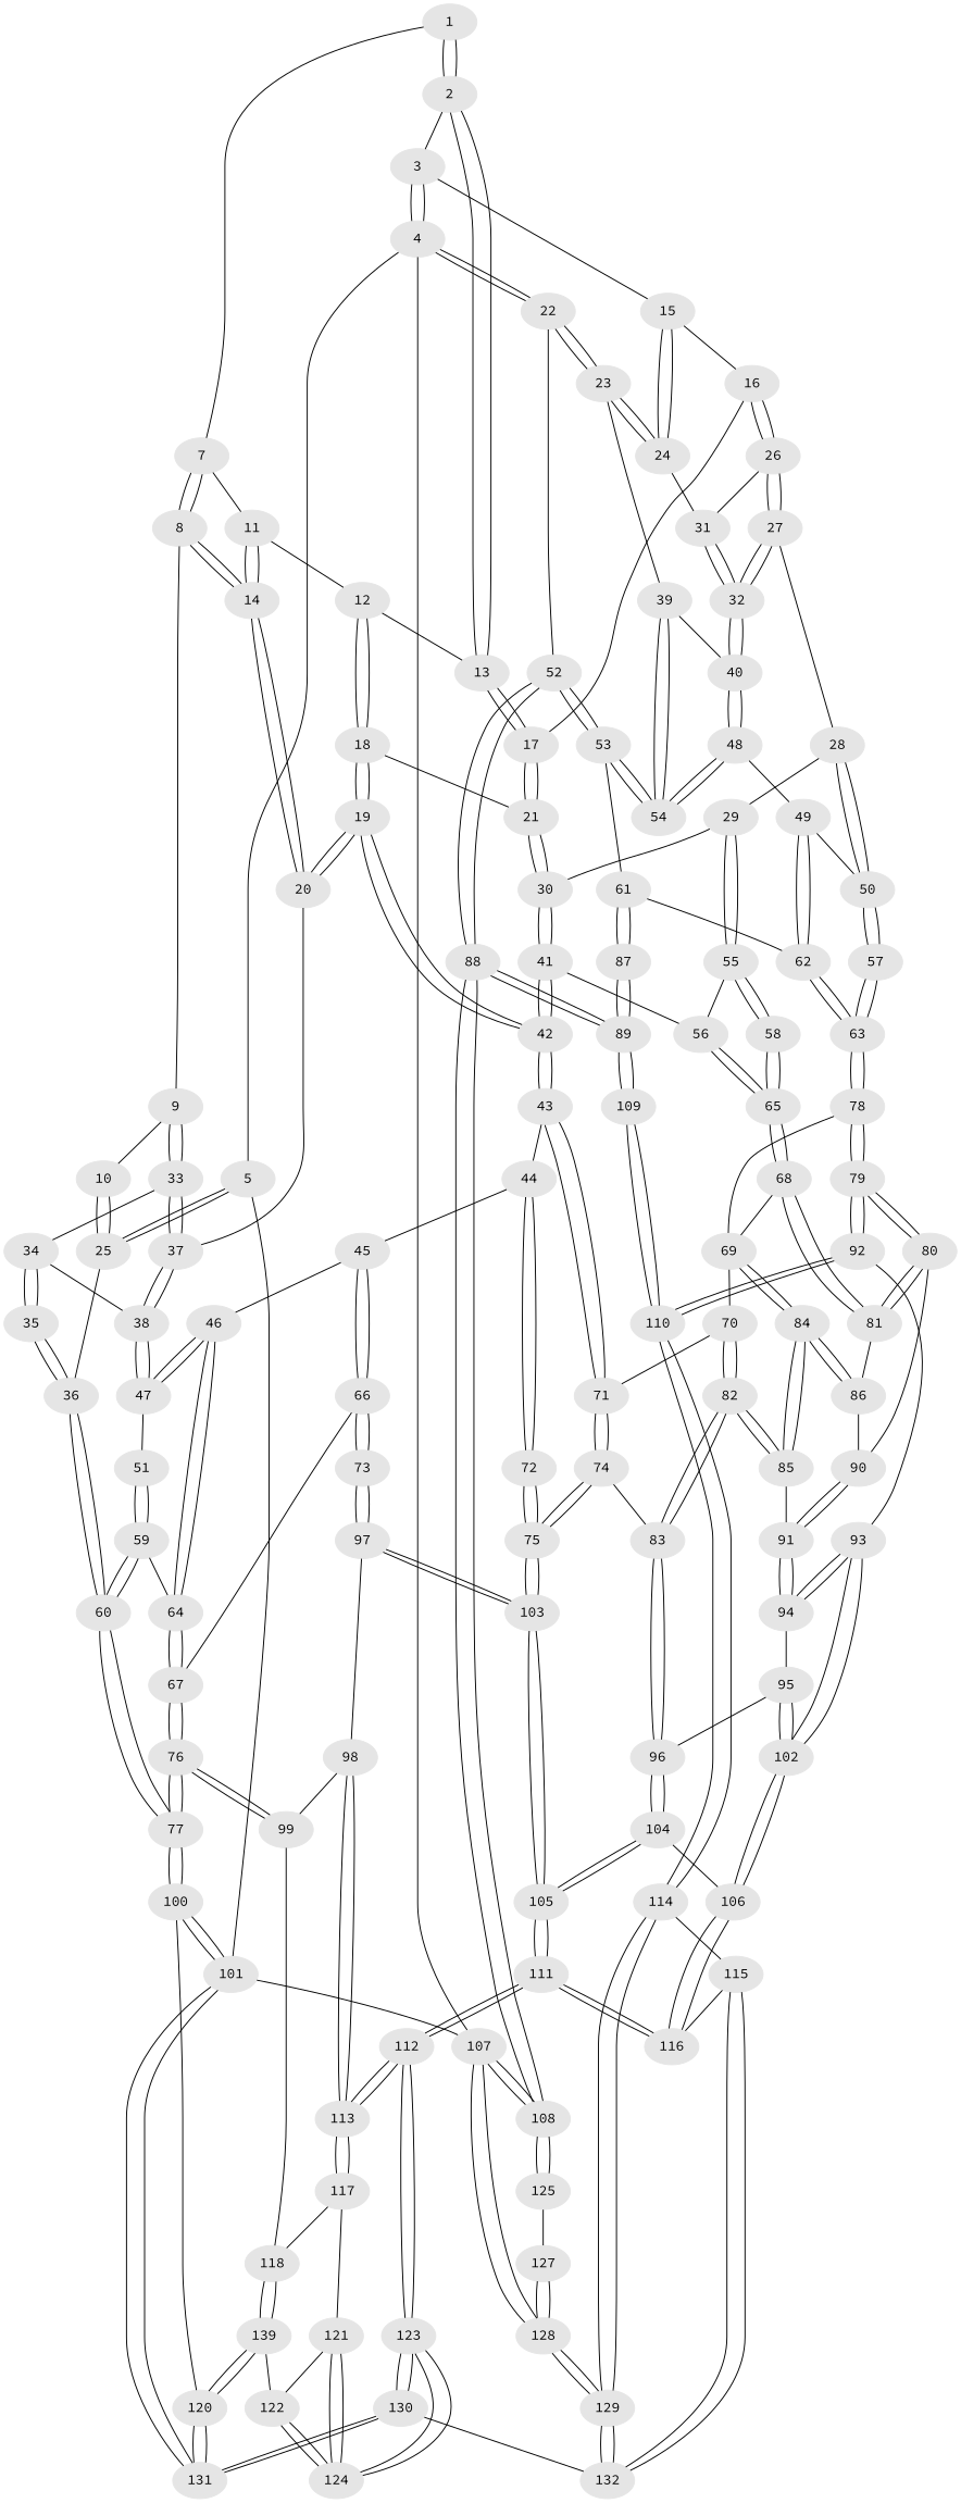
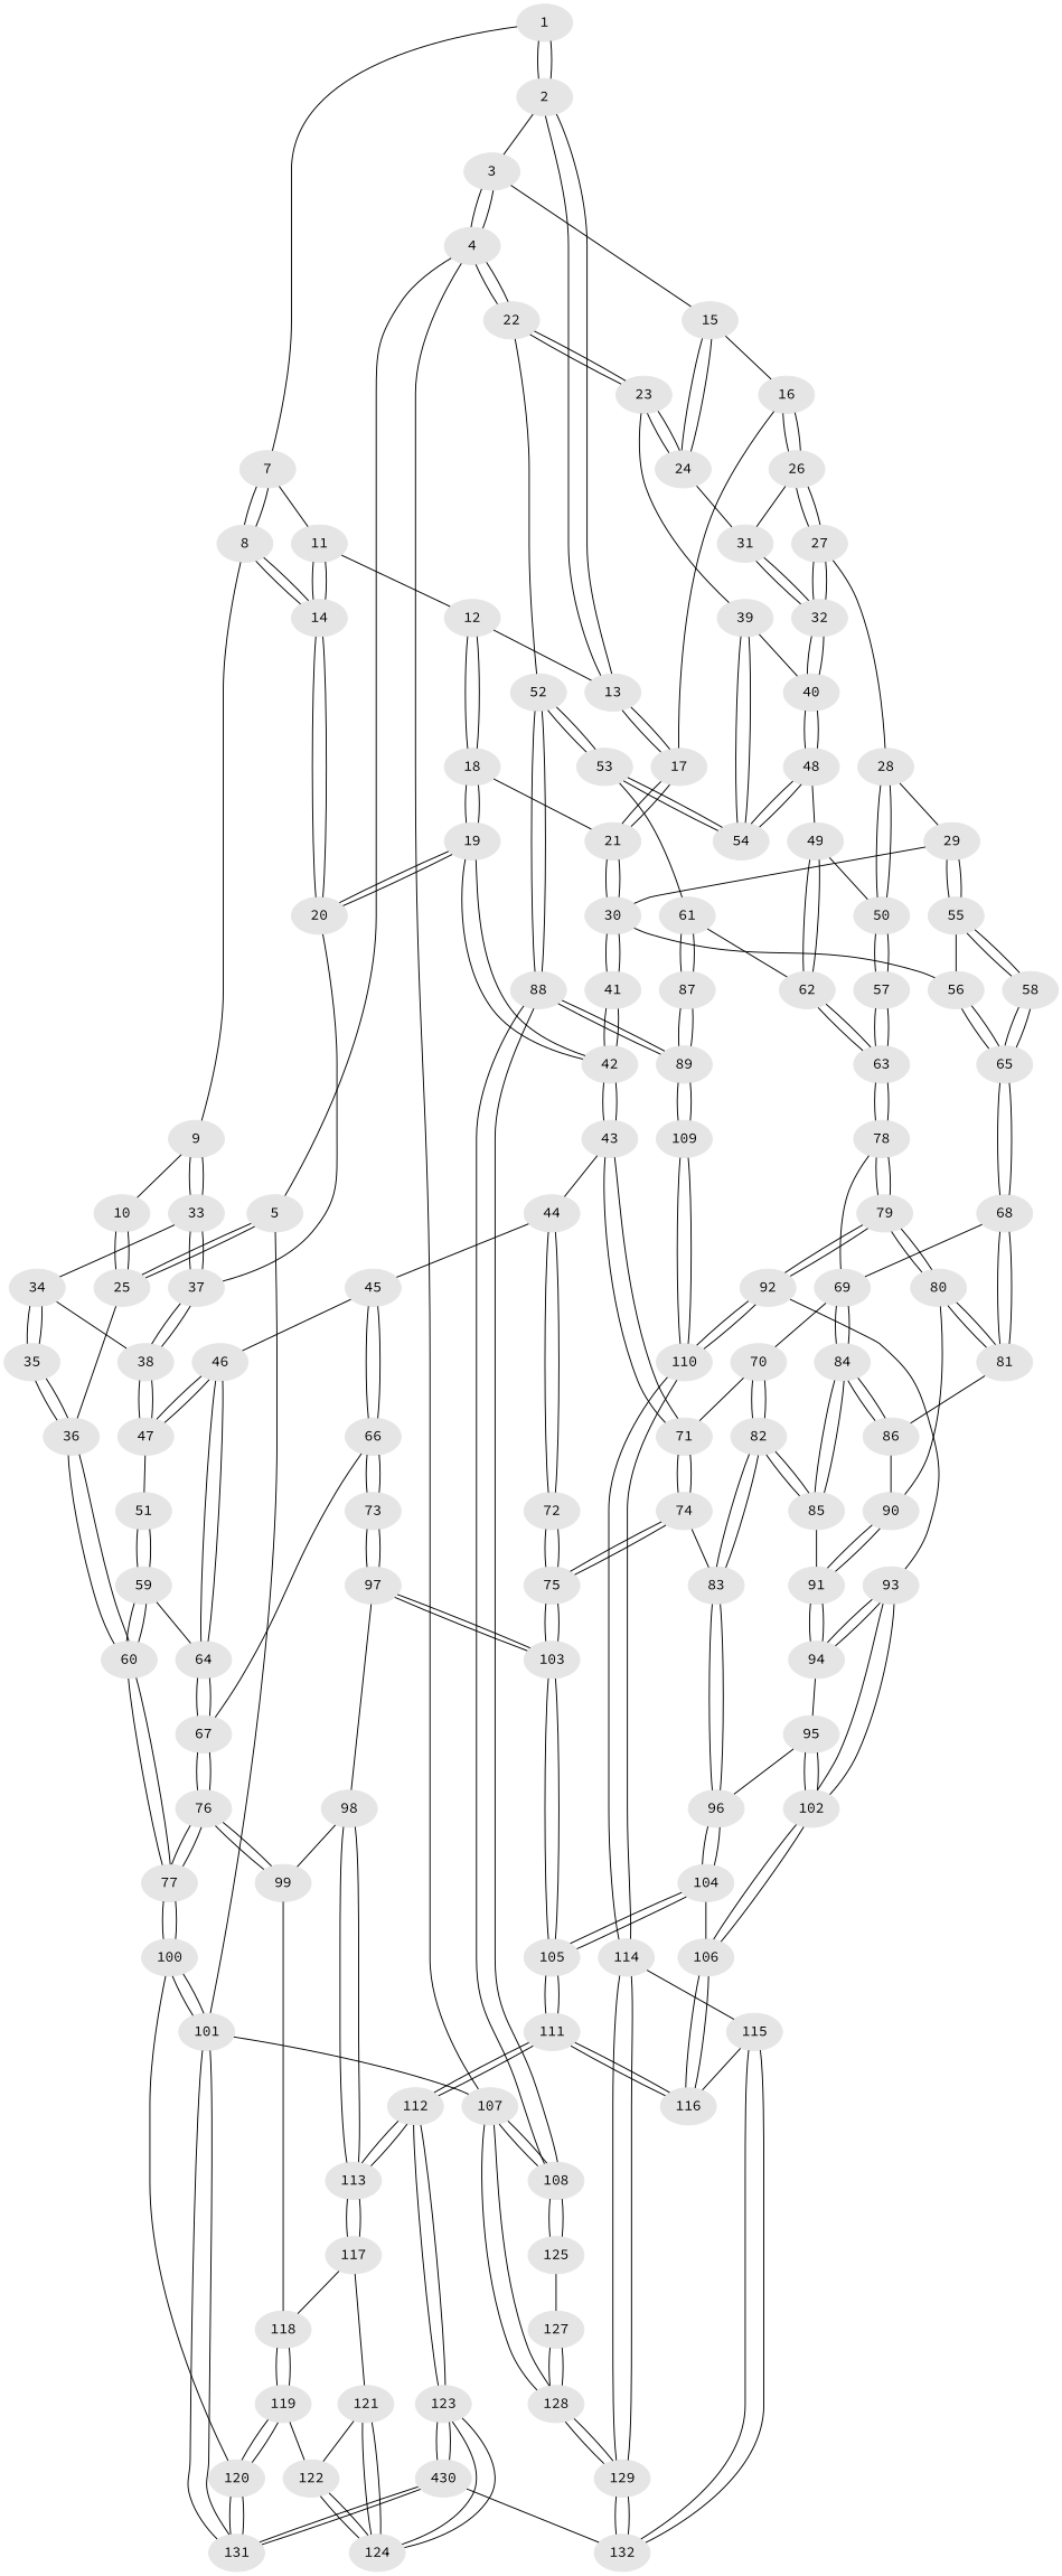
  graph {
    fontname="Source Code Pro"
    node [color=gray90 fontname="Source Code Pro" style=filled]
    edge [fontname="Source Code Pro"]
    1
    2
    7
    3
    13
    8
    11
    4
    15
    17
    5
    22
    107
    16
    24
    25
    101
    23
    52
    108
    128
    36
    131
    10
    9
    14
    12
    33
    20
    37
    34
    18
    21
    19
    26
    31
    27
    30
    42
    43
    38
    41
    39
    53
    88
    40
    54
    32
    60
    28
    29
    50
    55
    57
    56
    58
    48
    35
    47
    51
    59
    77
    49
    65
    44
    71
    45
    72
    74
    46
    66
    75
    64
    67
    73
    62
    63
    61
    89
    87
    68
    78
    100
    69
    79
    76
    81
    97
    99
    70
    84
    86
    82
    85
    83
    103
    98
    96
    105
    118
    120
    80
    92
    90
    93
    110
    91
    104
    94
    109
    125
    95
    102
    114
    106
    113
    117
-   119 [label=139]
+   119
    116
    111
    112
    129
    127
    115
    123
    124
-   130
+   130 [label=430]
    121
    132
    122
    1 -- 2
    1 -- 2
    1 -- 7
    2 -- 3
    2 -- 13
    2 -- 13
    7 -- 8
    7 -- 8
    7 -- 11
    3 -- 4
    3 -- 4
    3 -- 15
    13 -- 17
    13 -- 17
    8 -- 9
    8 -- 14
    8 -- 14
    11 -- 14
    11 -- 14
    11 -- 12
    4 -- 5
    4 -- 22
    4 -- 22
    4 -- 107
    15 -- 16
    15 -- 24
    15 -- 24
    17 -- 21
    17 -- 21
    5 -- 25
    5 -- 25
    5 -- 101
    22 -- 23
    22 -- 23
    22 -- 52
    107 -- 108
    107 -- 108
    107 -- 128
    107 -- 128
    16 -- 17
    16 -- 26
    16 -- 26
    24 -- 31
    25 -- 36
    101 -- 107
    101 -- 131
    101 -- 131
    23 -- 24
    23 -- 24
    23 -- 39
    52 -- 53
    52 -- 53
    52 -- 88
    52 -- 88
    108 -- 125
    108 -- 125
    128 -- 129
    128 -- 129
    36 -- 60
    36 -- 60
    10 -- 25
    10 -- 25
    9 -- 10
    9 -- 33
    9 -- 33
    14 -- 20
    14 -- 20
    12 -- 13
    12 -- 18
    12 -- 18
    33 -- 37
    33 -- 37
    33 -- 34
    20 -- 37
    37 -- 38
    37 -- 38
    34 -- 38
    34 -- 35
    34 -- 35
    18 -- 21
    18 -- 19
    18 -- 19
    21 -- 30
    21 -- 30
    19 -- 20
    19 -- 20
    19 -- 42
    19 -- 42
    26 -- 31
    26 -- 27
    26 -- 27
    31 -- 32
    31 -- 32
    27 -- 32
    27 -- 32
    27 -- 28
    30 -- 41
    30 -- 41
    42 -- 43
    42 -- 43
    43 -- 44
    43 -- 71
    43 -- 71
    38 -- 47
    38 -- 47
    41 -- 42
    41 -- 42
-   41 -- 56
+   30 -- 56
    39 -- 40
    39 -- 54
    39 -- 54
    53 -- 54
    53 -- 54
    53 -- 61
    88 -- 108
    88 -- 108
    88 -- 89
    88 -- 89
    40 -- 48
    40 -- 48
    32 -- 40
    32 -- 40
    60 -- 77
    60 -- 77
    28 -- 29
    28 -- 50
    28 -- 50
    29 -- 30
    29 -- 55
    29 -- 55
    50 -- 57
    50 -- 57
    55 -- 56
    55 -- 58
    55 -- 58
    57 -- 63
    57 -- 63
    56 -- 65
    56 -- 65
    58 -- 65
    58 -- 65
    48 -- 54
    48 -- 54
    48 -- 49
    35 -- 36
    35 -- 36
    47 -- 51
    51 -- 59
    51 -- 59
    59 -- 60
    59 -- 60
    59 -- 64
    77 -- 100
    77 -- 100
    49 -- 50
    49 -- 62
    49 -- 62
    65 -- 68
    65 -- 68
    44 -- 45
    44 -- 72
    44 -- 72
    71 -- 74
    71 -- 74
    45 -- 46
    45 -- 66
    45 -- 66
    72 -- 75
    72 -- 75
    74 -- 75
    74 -- 75
    74 -- 83
    46 -- 47
    46 -- 47
    46 -- 64
    46 -- 64
    66 -- 67
    66 -- 73
    66 -- 73
    75 -- 103
    75 -- 103
    64 -- 67
    64 -- 67
    67 -- 76
    67 -- 76
    73 -- 97
    73 -- 97
    62 -- 63
    62 -- 63
    63 -- 78
    63 -- 78
    61 -- 62
    61 -- 87
    61 -- 87
    89 -- 109
    89 -- 109
    87 -- 89
    87 -- 89
    68 -- 69
    68 -- 81
    68 -- 81
    78 -- 69
    78 -- 79
    78 -- 79
    100 -- 101
    100 -- 101
    100 -- 120
    69 -- 70
    69 -- 84
    69 -- 84
    79 -- 80
    79 -- 80
    79 -- 92
    79 -- 92
    76 -- 77
    76 -- 77
    76 -- 99
    76 -- 99
    81 -- 86
    97 -- 103
    97 -- 103
    97 -- 98
    99 -- 118
    70 -- 71
    70 -- 82
    70 -- 82
    84 -- 86
    84 -- 86
    84 -- 85
    84 -- 85
    86 -- 90
    82 -- 85
    82 -- 85
    82 -- 83
    82 -- 83
    85 -- 91
    83 -- 96
    83 -- 96
    103 -- 105
    103 -- 105
    98 -- 99
    98 -- 113
    98 -- 113
    96 -- 104
    96 -- 104
    105 -- 111
    105 -- 111
    118 -- 119
    118 -- 119
    120 -- 131
    120 -- 131
    80 -- 81
    80 -- 81
    80 -- 90
    92 -- 93
    92 -- 110
    92 -- 110
    90 -- 91
    90 -- 91
    93 -- 94
    93 -- 94
    93 -- 102
    93 -- 102
    110 -- 114
    110 -- 114
    91 -- 94
    91 -- 94
    104 -- 105
    104 -- 105
    104 -- 106
    94 -- 95
    109 -- 110
    109 -- 110
    125 -- 127
    95 -- 96
    95 -- 102
    95 -- 102
    102 -- 106
    102 -- 106
    114 -- 129
    114 -- 129
    114 -- 115
    106 -- 116
    106 -- 116
    113 -- 117
    113 -- 117
    117 -- 118
    117 -- 121
    119 -- 120
    119 -- 120
    119 -- 122
    111 -- 116
    111 -- 116
    111 -- 112
    111 -- 112
    112 -- 113
    112 -- 113
    112 -- 123
    112 -- 123
    129 -- 132
    129 -- 132
    127 -- 128
    127 -- 128
    115 -- 116
    115 -- 132
    115 -- 132
    123 -- 124
    123 -- 124
    123 -- 130
    123 -- 130
    130 -- 131
    130 -- 131
    130 -- 132
    121 -- 124
    121 -- 124
    121 -- 122
    122 -- 124
    122 -- 124
  }
